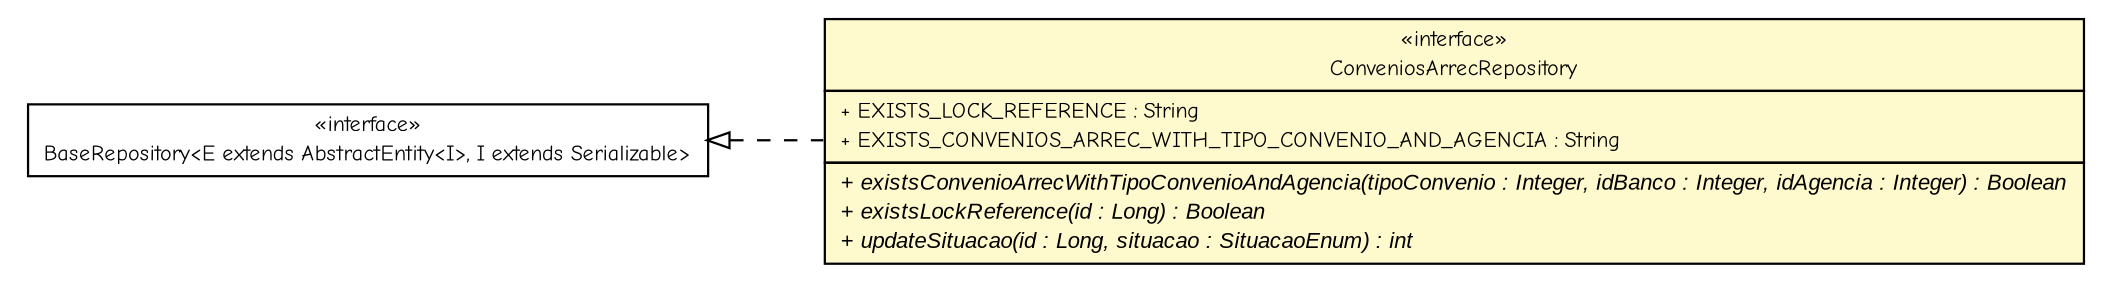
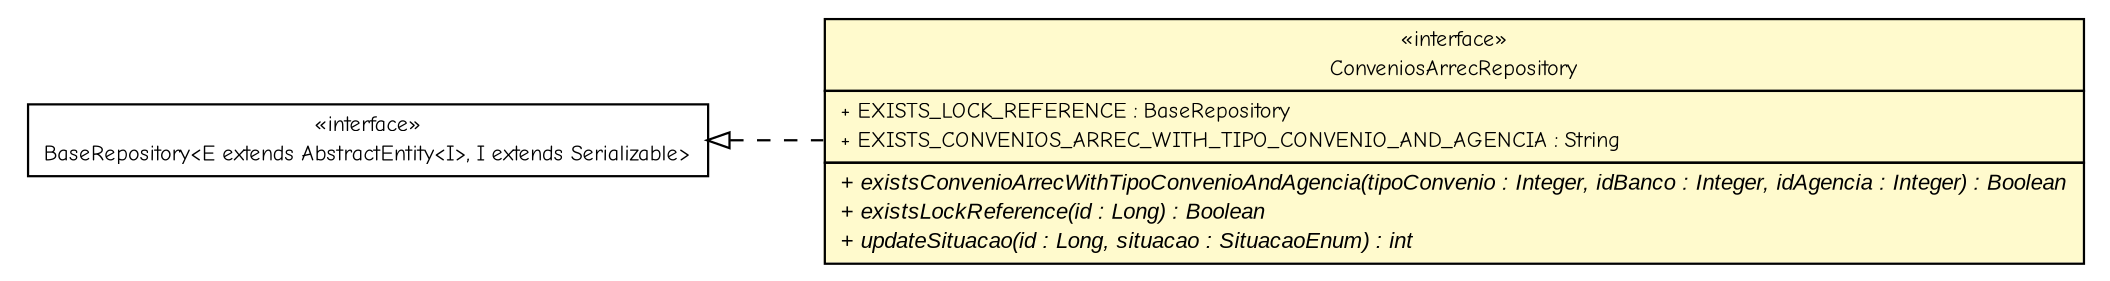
  digraph {
    nodesep=0.25
    ranksep=0.5
    rankdir=LR
    fontname="Comic Neue"
    node [fontcolor=black fontname="Comic Neue" fontsize=10.0 shape=plaintext]
    n1 [label=<<table title="br.gov.to.sefaz.persistence.repository.BaseRepository" border="0" cellborder="1" cellspacing="0" cellpadding="2" port="p" href="../../../../persistence/repository/BaseRepository.html"> 		<tr><td><table border="0" cellspacing="0" cellpadding="1"> <tr><td align="center" balign="center"> &#171;interface&#187; </td></tr> <tr><td align="center" balign="center"> BaseRepository&lt;E extends AbstractEntity&lt;I&gt;, I extends Serializable&gt; </td></tr> 		</table></td></tr> 		</table>>]
-   n2 [label=<<table title="br.gov.to.sefaz.arr.parametros.persistence.repository.ConveniosArrecRepository" border="0" cellborder="1" cellspacing="0" cellpadding="2" port="p" bgcolor="lemonChiffon" href="./ConveniosArrecRepository.html"> 		<tr><td><table border="0" cellspacing="0" cellpadding="1"> <tr><td align="center" balign="center"> &#171;interface&#187; </td></tr> <tr><td align="center" balign="center"> ConveniosArrecRepository </td></tr> 		</table></td></tr> 		<tr><td><table border="0" cellspacing="0" cellpadding="1"> <tr><td align="left" balign="left"> + EXISTS_LOCK_REFERENCE : String </td></tr> <tr><td align="left" balign="left"> + EXISTS_CONVENIOS_ARREC_WITH_TIPO_CONVENIO_AND_AGENCIA : String </td></tr> 		</table></td></tr> 		<tr><td><table border="0" cellspacing="0" cellpadding="1"> <tr><td align="left" balign="left"><font face="arial italic" point-size="10.0"> + existsConvenioArrecWithTipoConvenioAndAgencia(tipoConvenio : Integer, idBanco : Integer, idAgencia : Integer) : Boolean </font></td></tr> <tr><td align="left" balign="left"><font face="arial italic" point-size="10.0"> + existsLockReference(id : Long) : Boolean </font></td></tr> <tr><td align="left" balign="left"><font face="arial italic" point-size="10.0"> + updateSituacao(id : Long, situacao : SituacaoEnum) : int </font></td></tr> 		</table></td></tr> 		</table>>]
+   n2 [label=<<table title="br.gov.to.sefaz.arr.parametros.persistence.repository.ConveniosArrecRepository" border="0" cellborder="1" cellspacing="0" cellpadding="2" port="p" bgcolor="lemonChiffon" href="./ConveniosArrecRepository.html"> 		<tr><td><table border="0" cellspacing="0" cellpadding="1"> <tr><td align="center" balign="center"> &#171;interface&#187; </td></tr> <tr><td align="center" balign="center"> ConveniosArrecRepository </td></tr> 		</table></td></tr> 		<tr><td><table border="0" cellspacing="0" cellpadding="1"> <tr><td align="left" balign="left"> + EXISTS_LOCK_REFERENCE : BaseRepository </td></tr> <tr><td align="left" balign="left"> + EXISTS_CONVENIOS_ARREC_WITH_TIPO_CONVENIO_AND_AGENCIA : String </td></tr> 		</table></td></tr> 		<tr><td><table border="0" cellspacing="0" cellpadding="1"> <tr><td align="left" balign="left"><font face="arial italic" point-size="10.0"> + existsConvenioArrecWithTipoConvenioAndAgencia(tipoConvenio : Integer, idBanco : Integer, idAgencia : Integer) : Boolean </font></td></tr> <tr><td align="left" balign="left"><font face="arial italic" point-size="10.0"> + existsLockReference(id : Long) : Boolean </font></td></tr> <tr><td align="left" balign="left"><font face="arial italic" point-size="10.0"> + updateSituacao(id : Long, situacao : SituacaoEnum) : int </font></td></tr> 		</table></td></tr> 		</table>>]
    n1 -> n2 [arrowtail=empty dir=back fontname="Comic Neue" fontsize=10 headport=p labelfontname=arial labelfontsize=10 style=dashed tailport=p]
  }
